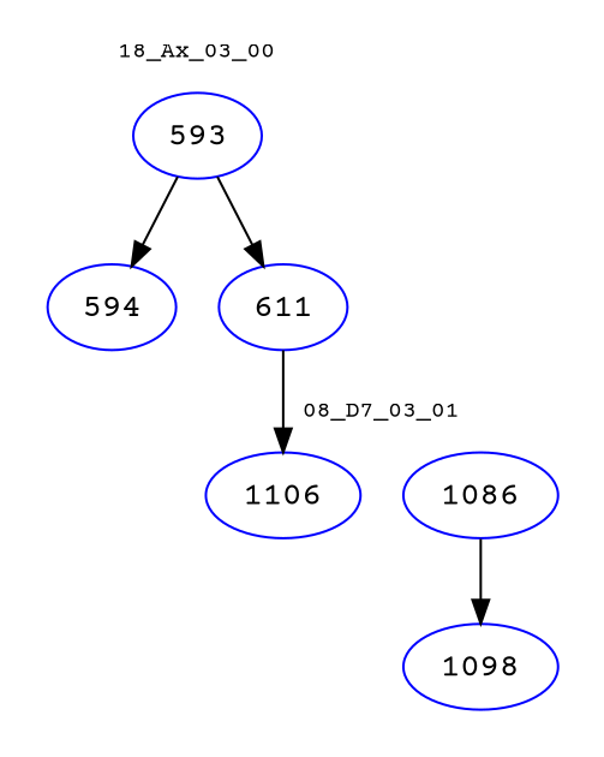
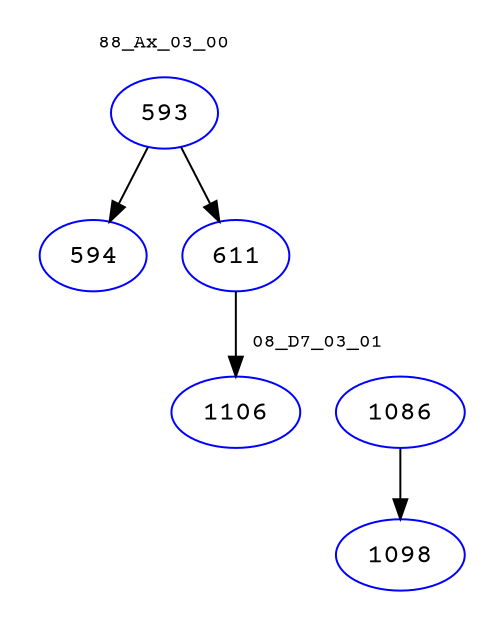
  digraph {
    fontname="Courier Prime"
    node [color=blue fontname="Courier Prime"]
    edge [color=black fontname="Courier Prime"]
    n1 [label=593]
    n2 [label=594]
    n3 [label=611]
    n4 [label=1086]
    n5 [label=1098]
    n6 [label=1106]
    subgraph cluster_1 {
      color=white
      fontsize=10
-     label="18_Ax_03_00"
+     label="88_Ax_03_00"
      n1
      n2
      n3
    }
    subgraph cluster_2 {
      color=white
      fontsize=10
      label="08_D7_03_01"
      n4
      n5
      n6
    }
    n1 -> n2
    n1 -> n3
    n3 -> n6
    n4 -> n5
  }
